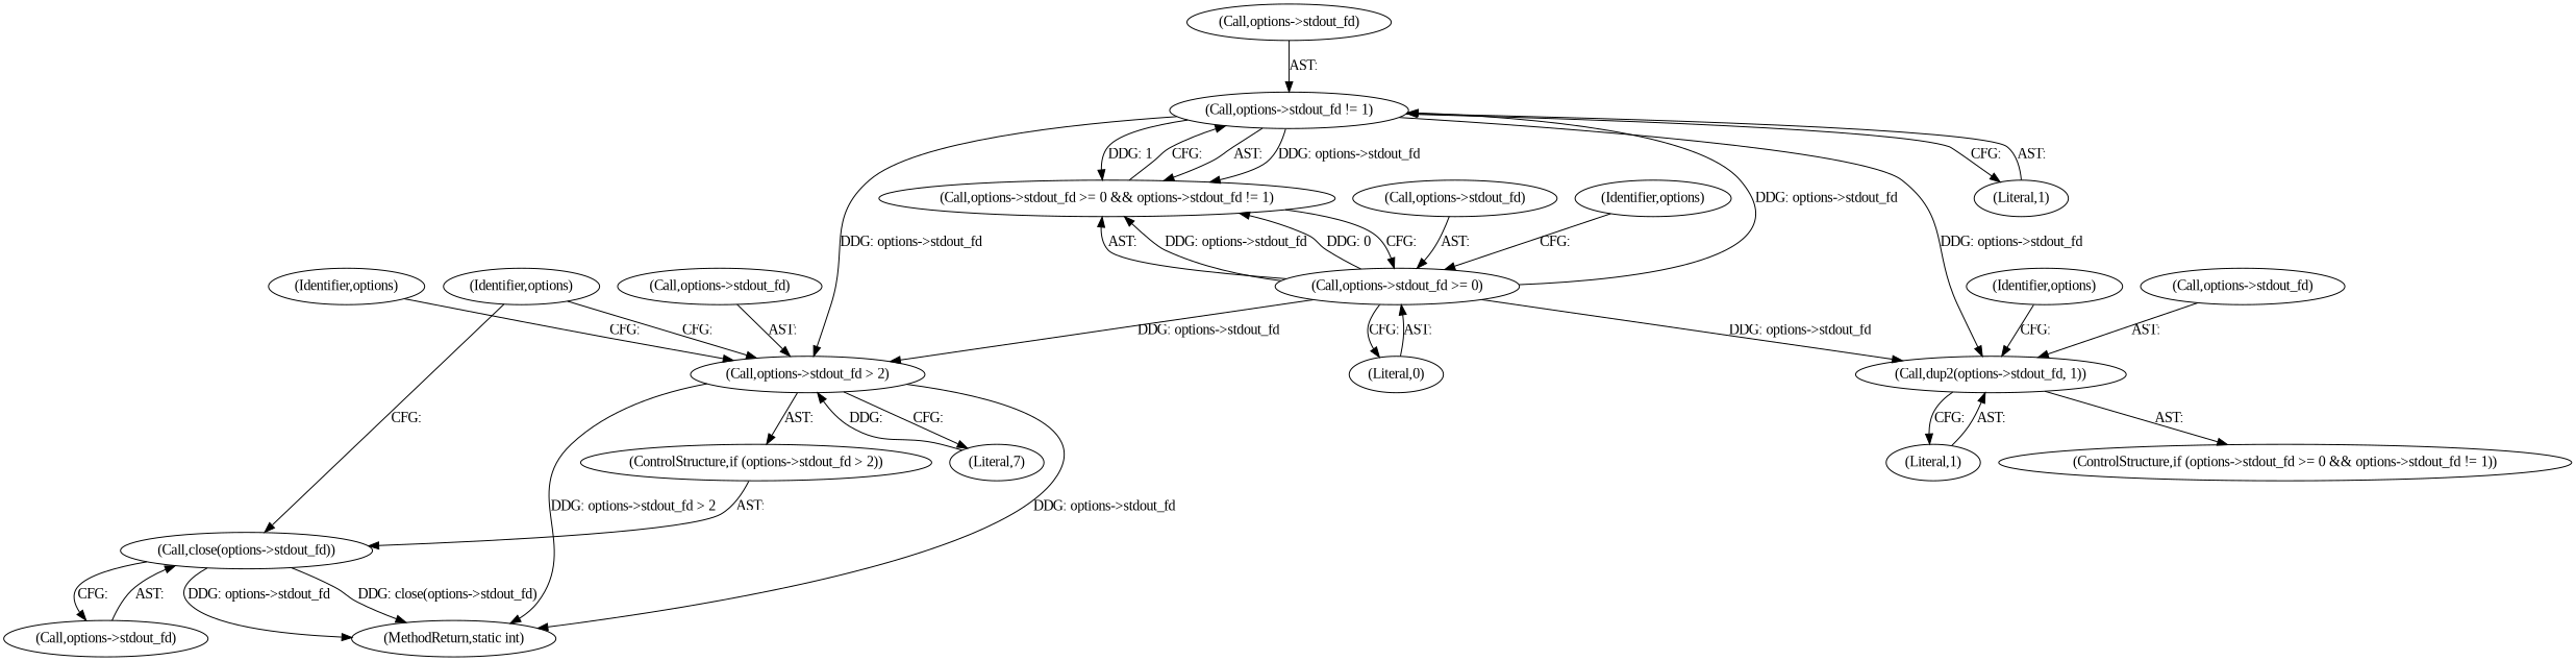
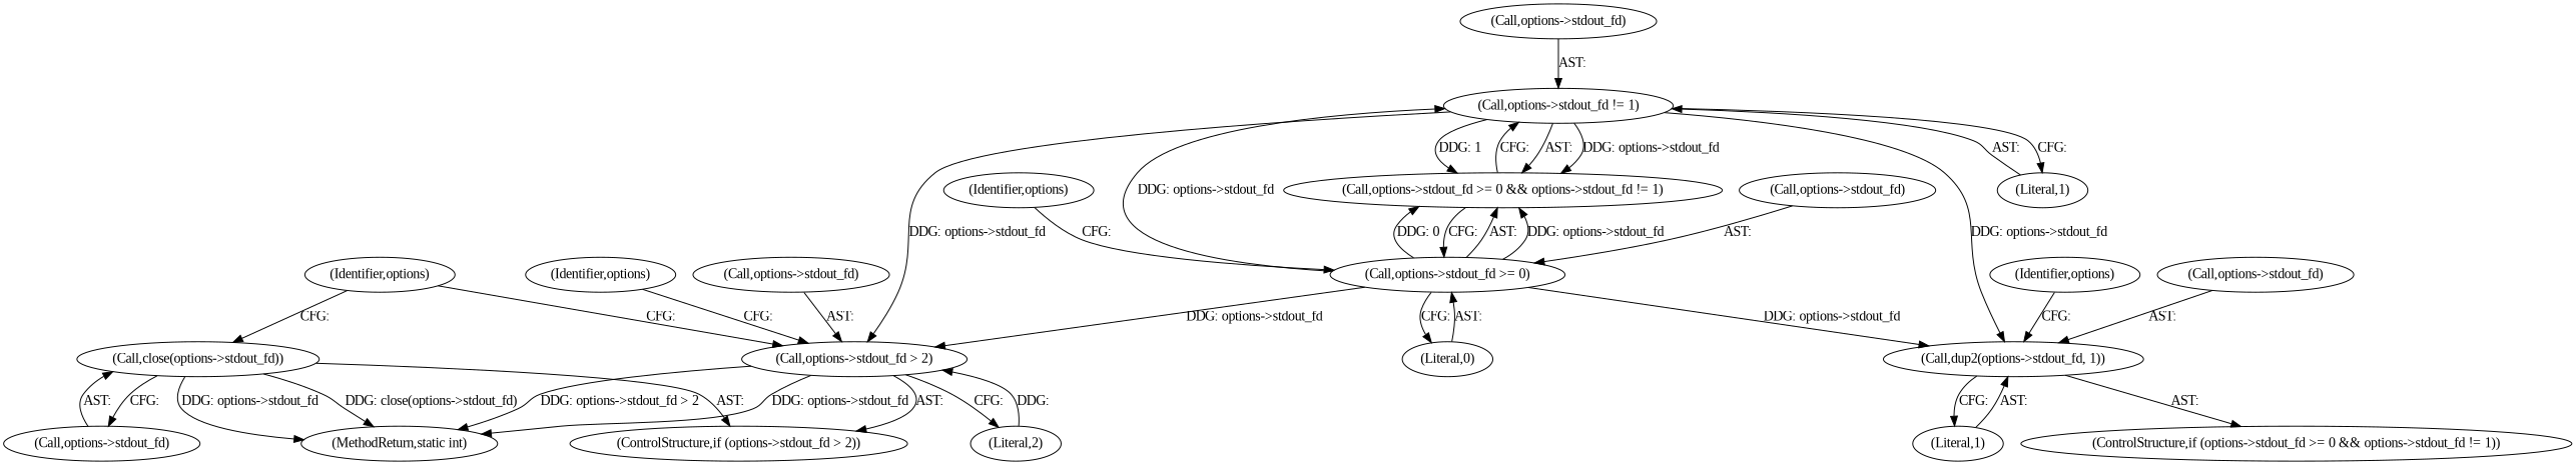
  digraph {
    fontname="Liberation Serif"
    node [fontname="Liberation Serif"]
    edge [fontname="Liberation Serif"]
    n1 [label="(Call,options->stdout_fd > 2)"]
    n2 [label="(ControlStructure,if (options->stdout_fd > 2))"]
-   n3 [label="(Literal,7)"]
+   n3 [label="(Literal,2)"]
    n4 [label="(MethodReturn,static int)"]
    n5 [label="(Call,close(options->stdout_fd))"]
    n6 [label="(Call,options->stdout_fd)"]
    n7 [label="(Call,options->stdout_fd != 1)"]
    n8 [label="(Call,dup2(options->stdout_fd, 1))"]
    n9 [label="(Call,options->stdout_fd >= 0 && options->stdout_fd != 1)"]
    n10 [label="(Literal,1)"]
    n11 [label="(Literal,1)"]
    n12 [label="(ControlStructure,if (options->stdout_fd >= 0 && options->stdout_fd != 1))"]
    n13 [label="(Call,options->stdout_fd >= 0)"]
    n14 [label="(Literal,0)"]
    n15 [label="(Identifier,options)"]
    n16 [label="(Call,options->stdout_fd)"]
    n17 [label="(Identifier,options)"]
    n18 [label="(Identifier,options)"]
    n19 [label="(Identifier,options)"]
    n20 [label="(Call,options->stdout_fd)"]
    n21 [label="(Call,options->stdout_fd)"]
    n22 [label="(Call,options->stdout_fd)"]
    n1 -> n2 [label="AST: "]
    n1 -> n3 [label="CFG: "]
    n1 -> n4 [label="DDG: options->stdout_fd > 2"]
    n1 -> n4 [label="DDG: options->stdout_fd"]
    n3 -> n1 [label="DDG: "]
-   n2 -> n5 [label="AST: "]
+   n5 -> n2 [label="AST: "]
    n5 -> n4 [label="DDG: close(options->stdout_fd)"]
    n5 -> n4 [label="DDG: options->stdout_fd"]
    n5 -> n6 [label="CFG: "]
    n6 -> n5 [label="AST: "]
    n7 -> n1 [label="DDG: options->stdout_fd"]
    n7 -> n8 [label="DDG: options->stdout_fd"]
    n7 -> n9 [label="AST: "]
    n7 -> n9 [label="DDG: options->stdout_fd"]
    n7 -> n9 [label="DDG: 1"]
    n7 -> n10 [label="CFG: "]
    n8 -> n11 [label="CFG: "]
    n8 -> n12 [label="AST: "]
    n9 -> n7 [label="CFG: "]
    n9 -> n13 [label="CFG: "]
    n10 -> n7 [label="AST: "]
    n11 -> n8 [label="AST: "]
    n13 -> n1 [label="DDG: options->stdout_fd"]
    n13 -> n7 [label="DDG: options->stdout_fd"]
    n13 -> n8 [label="DDG: options->stdout_fd"]
    n13 -> n9 [label="AST: "]
    n13 -> n9 [label="DDG: options->stdout_fd"]
    n13 -> n9 [label="DDG: 0"]
    n13 -> n14 [label="CFG: "]
    n14 -> n13 [label="AST: "]
    n15 -> n1 [label="CFG: "]
    n15 -> n5 [label="CFG: "]
    n16 -> n13 [label="AST: "]
    n17 -> n1 [label="CFG: "]
    n18 -> n8 [label="CFG: "]
    n19 -> n13 [label="CFG: "]
    n20 -> n1 [label="AST: "]
    n21 -> n7 [label="AST: "]
    n22 -> n8 [label="AST: "]
  }
